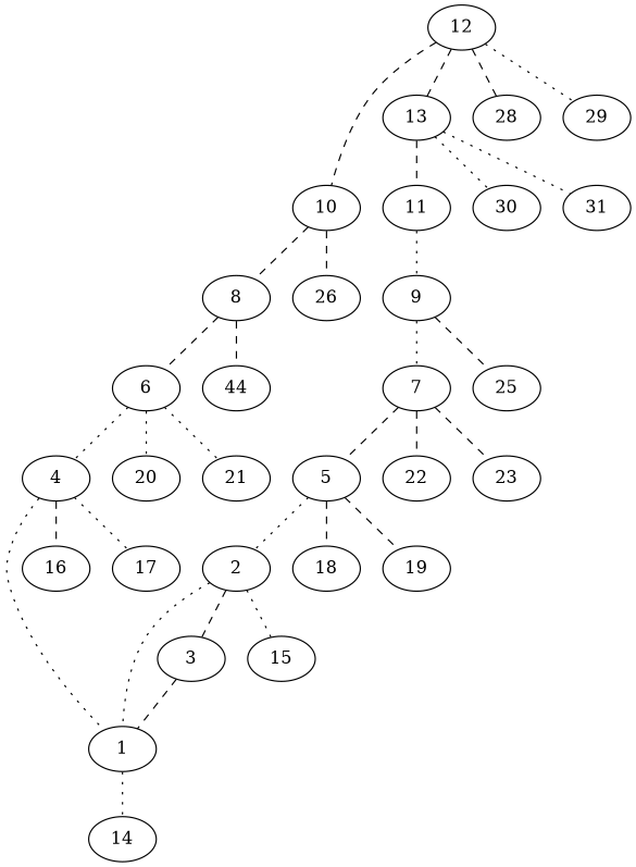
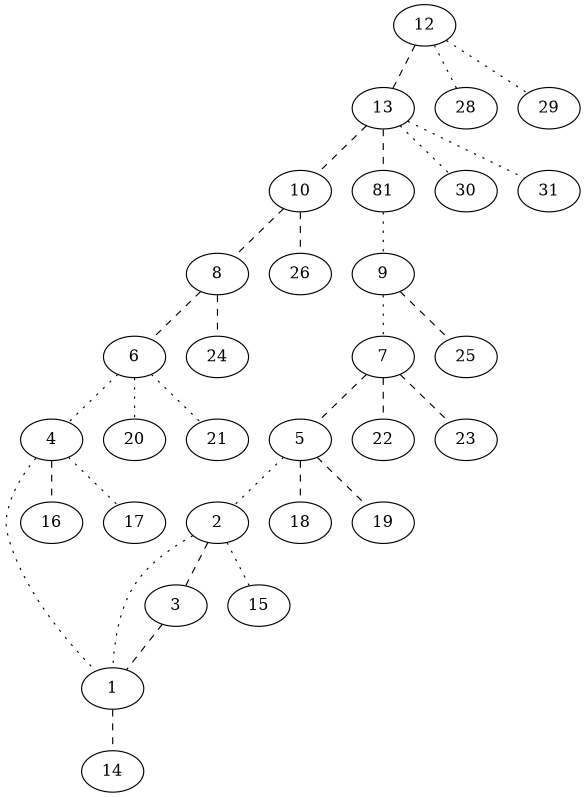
  graph {
    node [chem=H]
    edge [style=dashed valence=1]
    1 [chem=C]
    14
    2 [chem=C]
    3 [chem=O]
    15
    4 [chem=C]
    16
    17
    5 [chem=C]
    18
    19
    6 [chem=C]
    20
    21
    7 [chem=C]
    22
    23
    8 [chem=C]
-   24 [label=44]
+   24
    9 [chem=C]
    25
    10 [chem=C]
    26
-   11 [chem=C]
+   11 [chem=C label=81]
    12 [chem=C]
    13 [chem=C]
    28
    29
    30
    31
-   1 -- 14 [style=dotted]
+   1 -- 14
    2 -- 1 [style=dotted]
    2 -- 3
    2 -- 15 [style=dotted]
    3 -- 1
    4 -- 1 [style=dotted]
    4 -- 16
    4 -- 17 [style=dotted]
    5 -- 2 [style=dotted]
    5 -- 18
    5 -- 19
    6 -- 4 [style=dotted]
    6 -- 20 [style=dotted]
    6 -- 21 [style=dotted]
    7 -- 5
    7 -- 22
    7 -- 23
    8 -- 6
    8 -- 24
    9 -- 7 [style=dotted]
    9 -- 25
    10 -- 8 [valence=2]
    10 -- 26
    11 -- 9 [style=dotted valence=2]
-   12 -- 10
+   13 -- 10
    12 -- 13
-   12 -- 28
+   12 -- 28 [style=dotted]
    12 -- 29 [style=dotted]
    13 -- 11
    13 -- 30 [style=dotted]
    13 -- 31 [style=dotted]
  }
